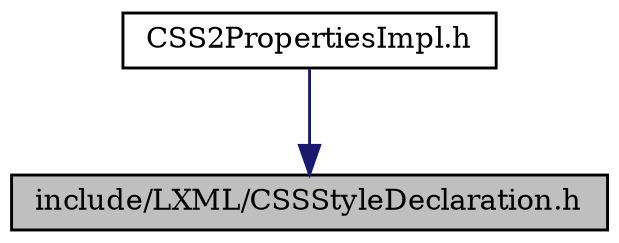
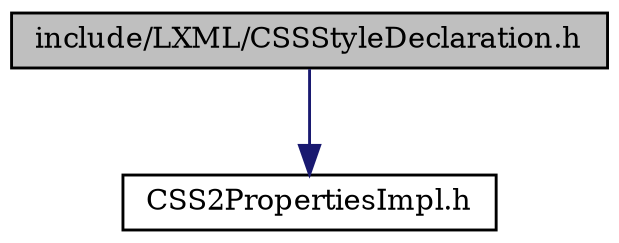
  digraph {
    fontname="DejaVu Serif"
    node [color=black fontname="DejaVu Serif" fontsize=10 shape=record style=filled]
    n1 [fillcolor=grey75 fontcolor=black height=0.2 label="include/LXML/CSSStyleDeclaration.h" width=0.4]
    n2 [fillcolor=white height=0.2 label="CSS2PropertiesImpl.h" width=0.4]
-   n2 -> n1 [color=midnightblue fontname="DejaVu Serif" fontsize=10 labelfontname=Helvetica labelfontsize=10 style=solid]
+   n1 -> n2 [color=midnightblue fontname="DejaVu Serif" fontsize=10 labelfontname=Helvetica labelfontsize=10 style=solid]
  }
